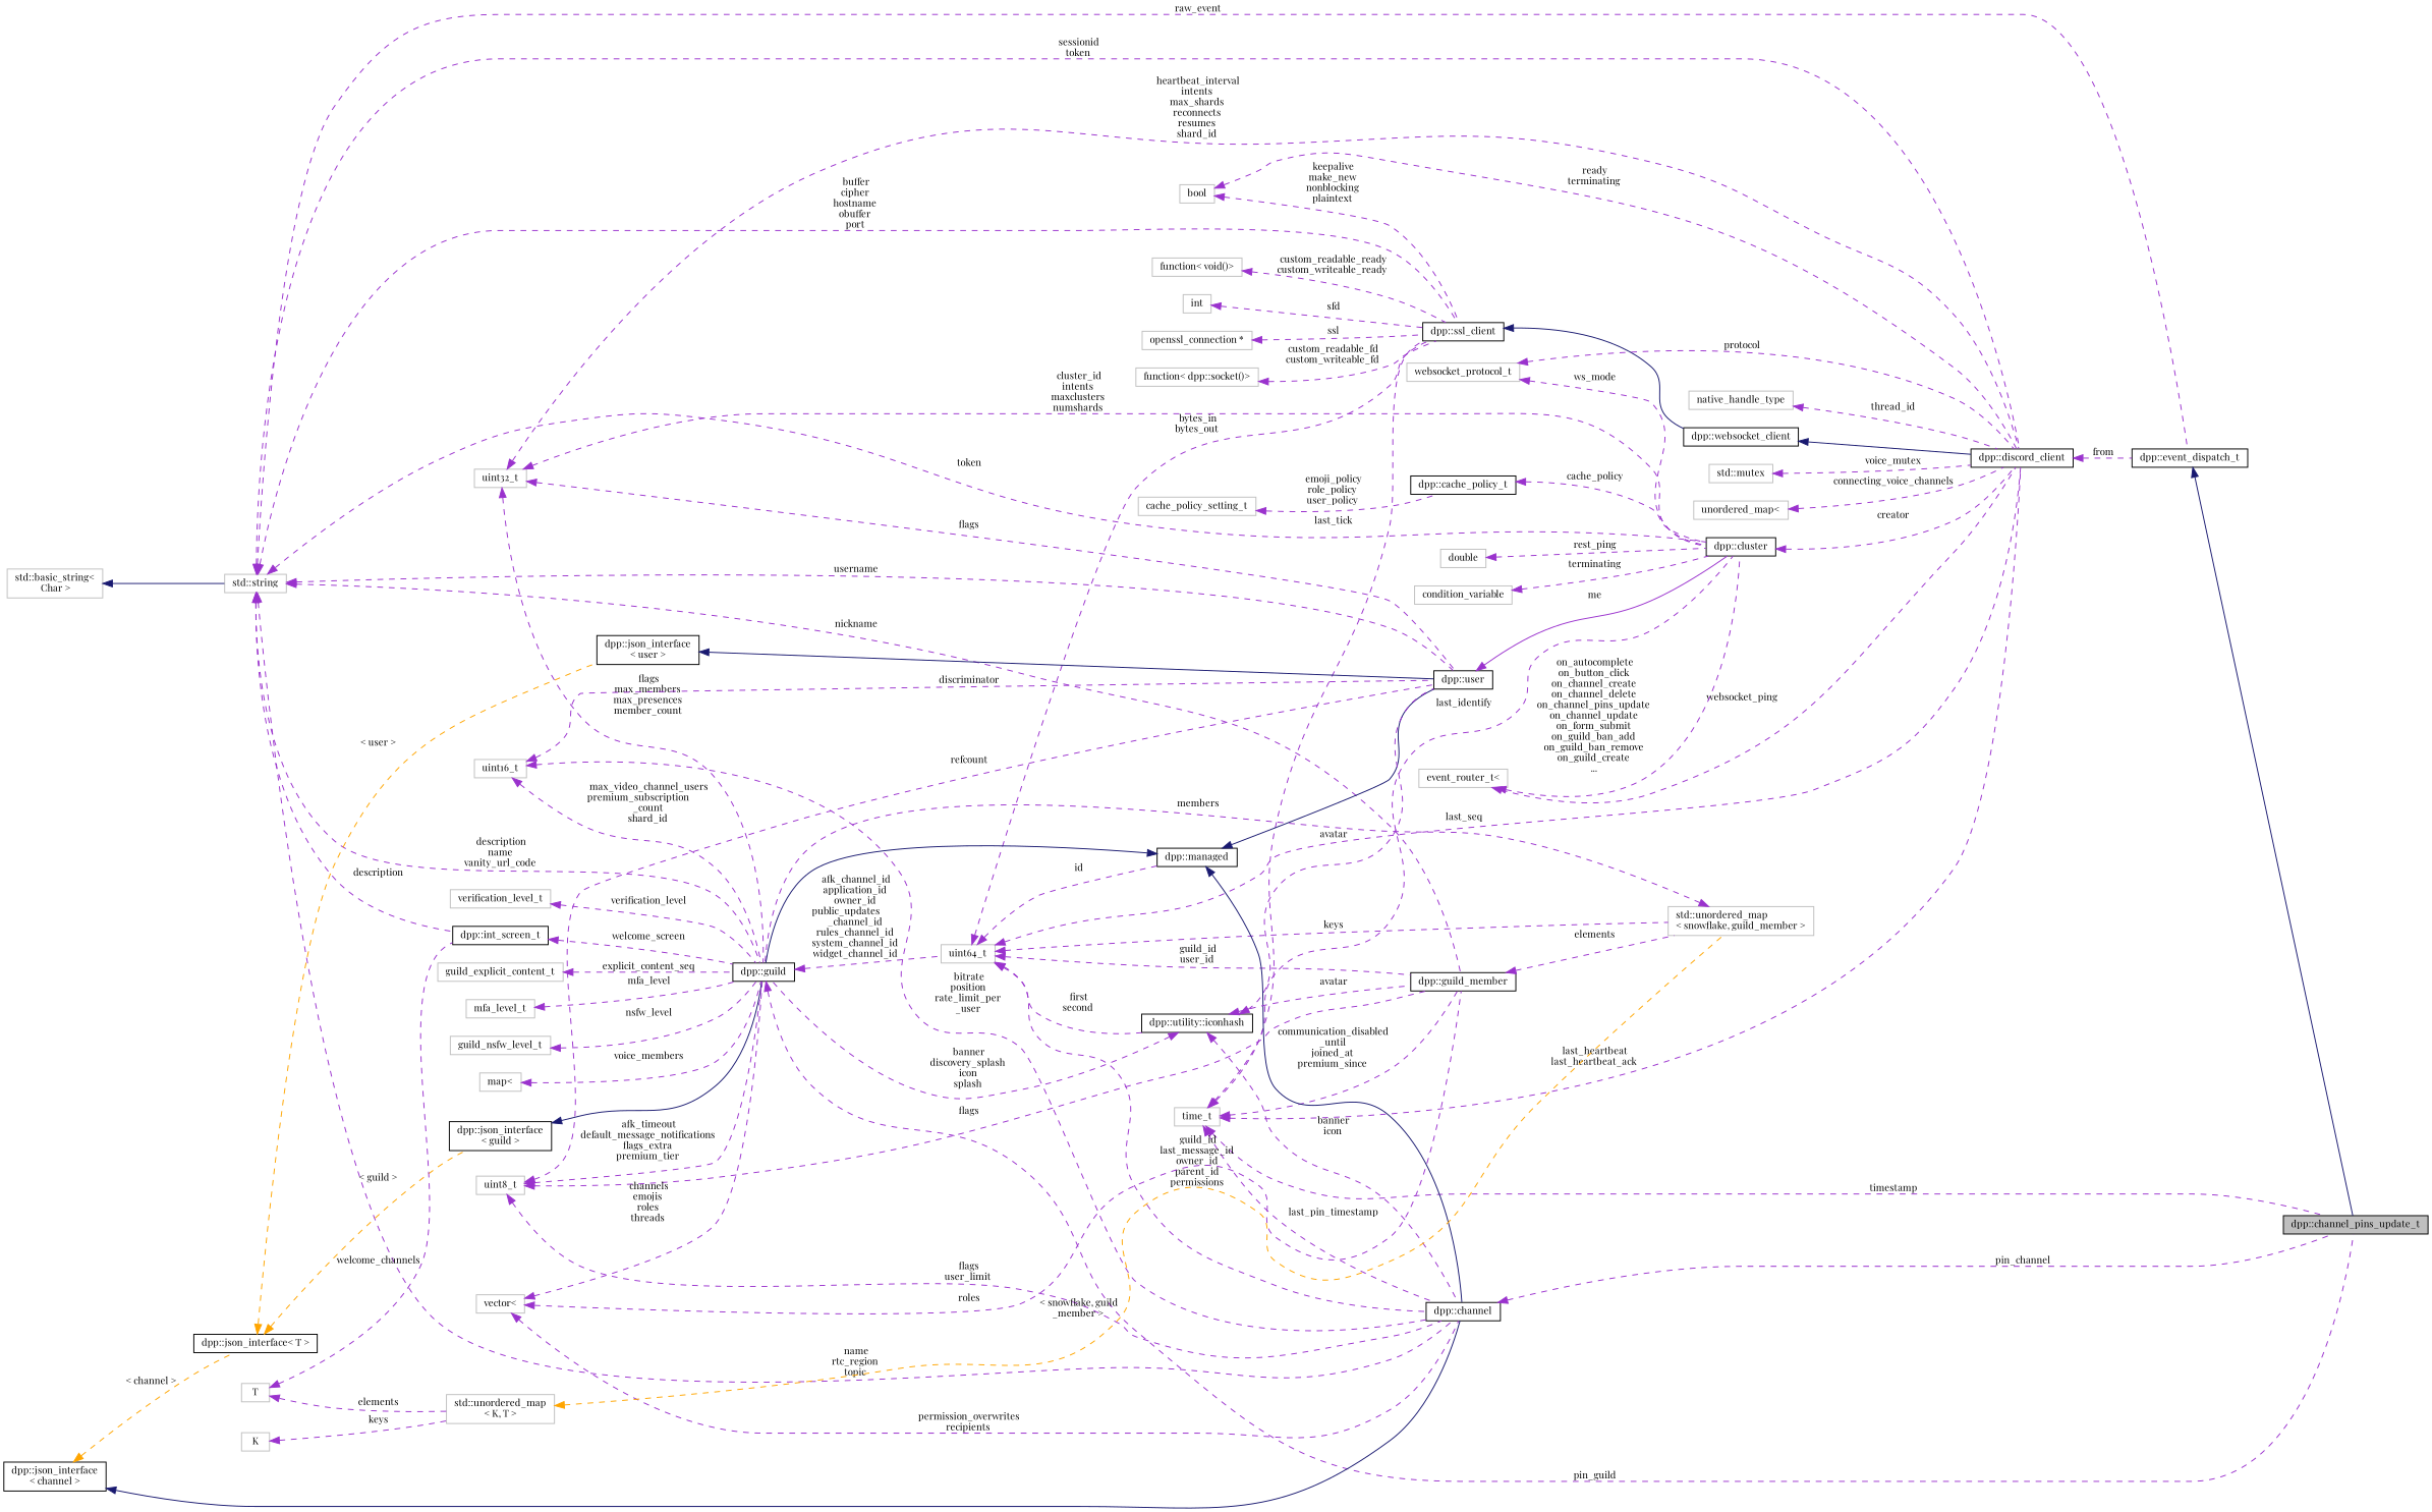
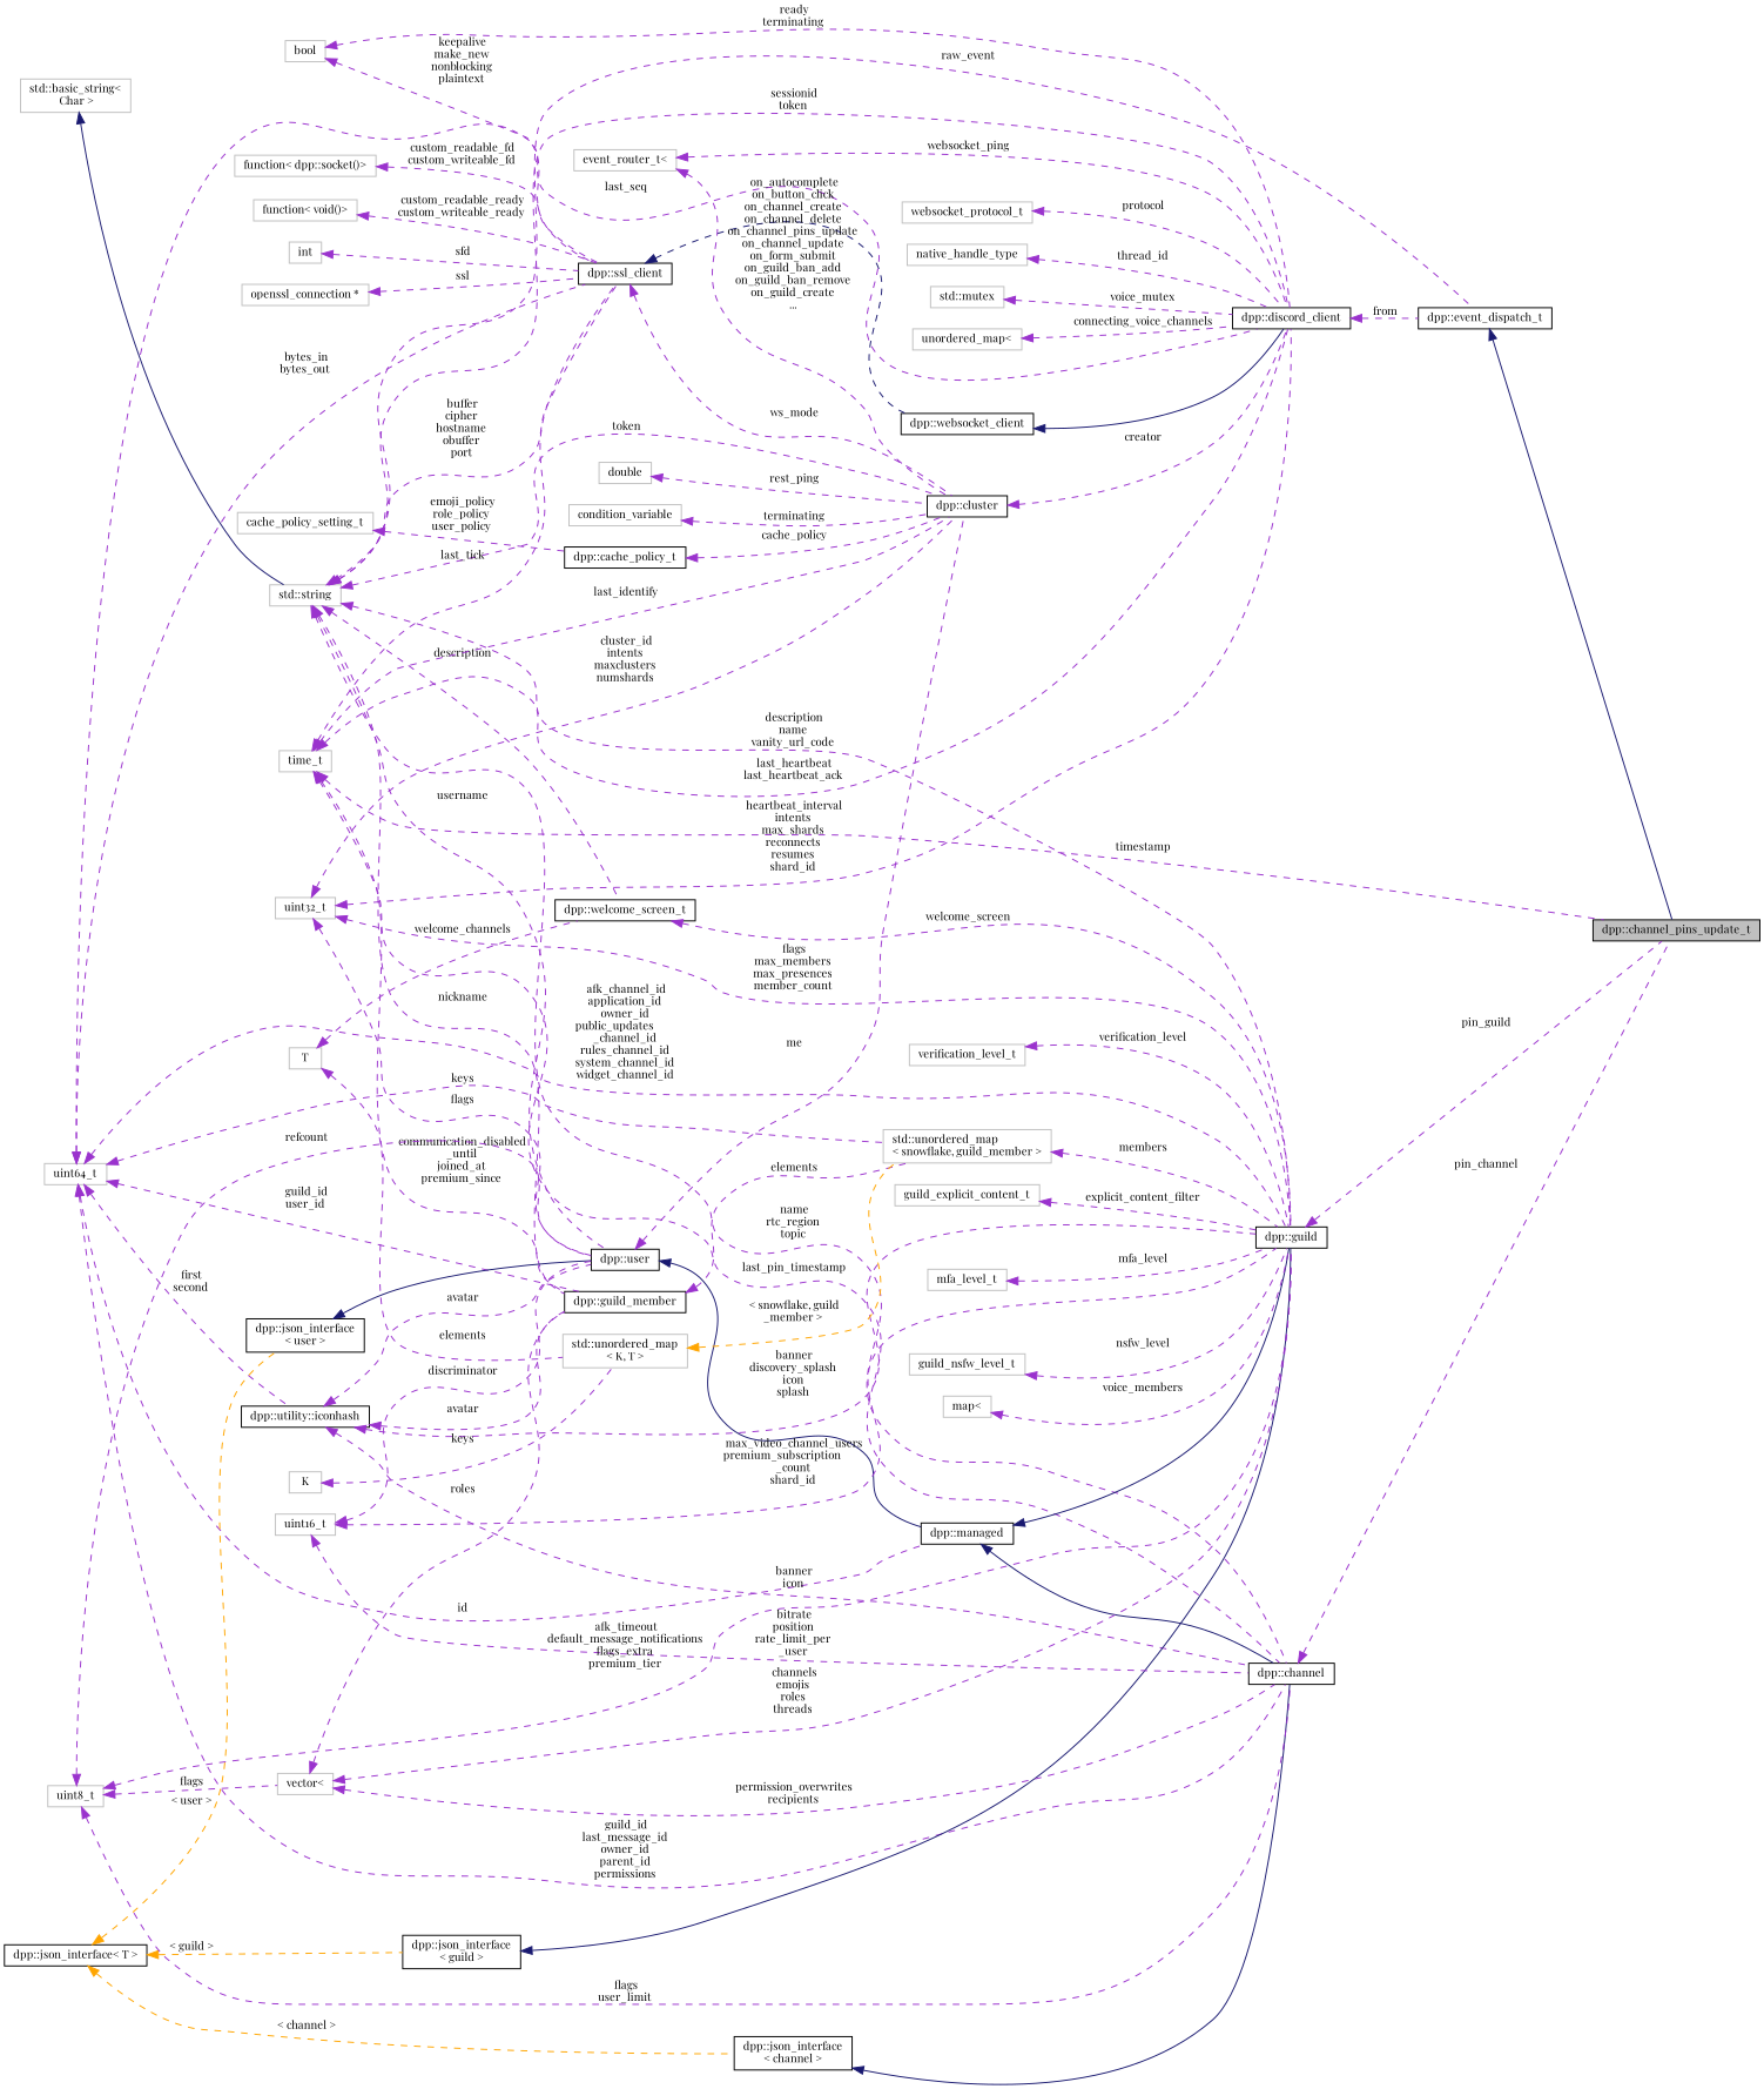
  digraph {
    fontname="Playfair Display"
    rankdir=LR
    node [color=grey75 fontname="Playfair Display" fontsize=10 shape=record]
    edge [color=darkorchid3 dir=back fontname="Playfair Display" fontsize=10 labelfontname=Helvetica labelfontsize=10 style=dashed]
    n1 [color=black fillcolor=grey75 fontcolor=black height=0.2 label="dpp::channel_pins_update_t" style=filled width=0.4]
    n2 [color=black height=0.2 label="dpp::event_dispatch_t" width=0.4]
    n3 [height=0.2 label="std::string" width=0.4]
    n4 [color=black height=0.2 label="dpp::discord_client" width=0.4]
    n5 [color=black height=0.2 label="dpp::ssl_client" width=0.4]
    n6 [color=black height=0.2 label="dpp::cluster" width=0.4]
    n7 [color=black height=0.2 label="dpp::user" width=0.4]
    n8 [color=black height=0.2 label="dpp::guild" width=0.4]
    n9 [color=black height=0.2 label="dpp::guild_member" width=0.4]
-   n10 [color=black height=0.2 label="dpp::int_screen_t" width=0.4]
+   n10 [color=black height=0.2 label="dpp::welcome_screen_t" width=0.4]
    n11 [color=black height=0.2 label="dpp::channel" width=0.4]
    n12 [color=black height=0.2 label="dpp::websocket_client" width=0.4]
    n13 [height=0.2 label="std::unordered_map\l\< snowflake, guild_member \>" width=0.4]
    n14 [height=0.2 label="std::basic_string\<\l Char \>" width=0.4]
    n15 [height=0.2 label=bool width=0.4]
    n16 [height=0.2 label=int width=0.4]
    n17 [height=0.2 label="openssl_connection *" width=0.4]
    n18 [height=0.2 label=time_t width=0.4]
    n19 [height=0.2 label=uint64_t width=0.4]
    n20 [color=black height=0.2 label="dpp::managed" width=0.4]
    n21 [color=black height=0.2 label="dpp::utility::iconhash" width=0.4]
    n22 [height=0.2 label="function\< dpp::socket()\>" width=0.4]
    n23 [height=0.2 label="function\< void()\>" width=0.4]
    n24 [height=0.2 label=uint32_t width=0.4]
    n25 [height=0.2 label=double width=0.4]
    n26 [color=black height=0.2 label="dpp::json_interface\l\< user \>" width=0.4]
    n27 [color=black height=0.2 label="dpp::json_interface\< T \>" width=0.4]
    n28 [color=black height=0.2 label="dpp::json_interface\l\< guild \>" width=0.4]
    n29 [color=black height=0.2 label="dpp::json_interface\l\< channel \>" width=0.4]
    n30 [height=0.2 label=uint16_t width=0.4]
    n31 [height=0.2 label=uint8_t width=0.4]
    n32 [color=black height=0.2 label="dpp::cache_policy_t" width=0.4]
    n33 [height=0.2 label=cache_policy_setting_t width=0.4]
    n34 [height=0.2 label=websocket_protocol_t width=0.4]
    n35 [height=0.2 label=condition_variable width=0.4]
    n36 [height=0.2 label="event_router_t\<" width=0.4]
    n37 [height=0.2 label=native_handle_type width=0.4]
    n38 [height=0.2 label="std::mutex" width=0.4]
    n39 [height=0.2 label="unordered_map\<" width=0.4]
    n40 [height=0.2 label="vector\<" width=0.4]
    n41 [height=0.2 label="map\<" width=0.4]
    n42 [height=0.2 label="std::unordered_map\l\< K, T \>" width=0.4]
    n43 [height=0.2 label=K width=0.4]
    n44 [height=0.2 label=T width=0.4]
    n45 [height=0.2 label=verification_level_t width=0.4]
    n46 [height=0.2 label=guild_explicit_content_t width=0.4]
    n47 [height=0.2 label=mfa_level_t width=0.4]
    n48 [height=0.2 label=guild_nsfw_level_t width=0.4]
    n2 -> n1 [color=midnightblue style=solid]
    n3 -> n2 [label=" raw_event"]
    n3 -> n4 [label=" sessionid\ntoken"]
    n3 -> n5 [label=" buffer\ncipher\nhostname\nobuffer\nport"]
    n3 -> n6 [label=" token"]
    n3 -> n7 [label=" username"]
    n3 -> n8 [label=" description\nname\nvanity_url_code"]
    n3 -> n9 [label=" nickname"]
    n3 -> n10 [label=" description"]
    n3 -> n11 [label=" name\nrtc_region\ntopic"]
    n4 -> n2 [label=" from"]
-   n5 -> n12 [color=midnightblue style=solid]
+   n5 -> n12 [color=midnightblue]
    n6 -> n4 [label=" creator"]
-   n7 -> n6 [label=" me" style=solid]
+   n7 -> n6 [label=" me"]
    n8 -> n1 [label=" pin_guild"]
    n9 -> n13 [label=" elements"]
    n10 -> n8 [label=" welcome_screen"]
    n11 -> n1 [label=" pin_channel"]
    n12 -> n4 [color=midnightblue style=solid]
    n13 -> n8 [label=" members"]
    n14 -> n3 [color=midnightblue style=solid]
    n15 -> n4 [label=" ready\nterminating"]
    n15 -> n5 [label=" keepalive\nmake_new\nnonblocking\nplaintext"]
    n16 -> n5 [label=" sfd"]
    n17 -> n5 [label=" ssl"]
    n18 -> n1 [label=" timestamp"]
    n18 -> n4 [label=" last_heartbeat\nlast_heartbeat_ack"]
    n18 -> n5 [label=" last_tick"]
    n18 -> n6 [label=" last_identify"]
    n18 -> n9 [label=" communication_disabled\l_until\njoined_at\npremium_since"]
    n18 -> n11 [label=" last_pin_timestamp"]
    n19 -> n4 [label=" last_seq"]
    n19 -> n5 [label=" bytes_in\nbytes_out"]
-   n8 -> n19 [label=" afk_channel_id\napplication_id\nowner_id\npublic_updates\l_channel_id\nrules_channel_id\nsystem_channel_id\nwidget_channel_id"]
+   n19 -> n8 [label=" afk_channel_id\napplication_id\nowner_id\npublic_updates\l_channel_id\nrules_channel_id\nsystem_channel_id\nwidget_channel_id"]
    n19 -> n9 [label=" guild_id\nuser_id"]
    n19 -> n11 [label=" guild_id\nlast_message_id\nowner_id\nparent_id\npermissions"]
    n19 -> n13 [label=" keys"]
    n19 -> n20 [label=" id"]
    n19 -> n21 [label=" first\nsecond"]
-   n20 -> n7 [color=midnightblue style=solid]
+   n7 -> n20 [color=midnightblue style=solid]
    n20 -> n8 [color=midnightblue style=solid]
    n20 -> n11 [color=midnightblue style=solid]
    n21 -> n7 [label=" avatar"]
    n21 -> n8 [label=" banner\ndiscovery_splash\nicon\nsplash"]
    n21 -> n9 [label=" avatar"]
    n21 -> n11 [label=" banner\nicon"]
    n22 -> n5 [label=" custom_readable_fd\ncustom_writeable_fd"]
    n23 -> n5 [label=" custom_readable_ready\ncustom_writeable_ready"]
    n24 -> n4 [label=" heartbeat_interval\nintents\nmax_shards\nreconnects\nresumes\nshard_id"]
    n24 -> n6 [label=" cluster_id\nintents\nmaxclusters\nnumshards"]
    n24 -> n7 [label=" flags"]
    n24 -> n8 [label=" flags\nmax_members\nmax_presences\nmember_count"]
    n25 -> n6 [label=" rest_ping"]
    n26 -> n7 [color=midnightblue style=solid]
    n27 -> n26 [color=orange label=" \< user \>"]
    n27 -> n28 [color=orange label=" \< guild \>"]
-   n29 -> n27 [color=orange label=" \< channel \>"]
+   n27 -> n29 [color=orange label=" \< channel \>"]
    n28 -> n8 [color=midnightblue style=solid]
    n29 -> n11 [color=midnightblue style=solid]
    n30 -> n7 [label=" discriminator"]
    n30 -> n8 [label=" max_video_channel_users\npremium_subscription\l_count\nshard_id"]
    n30 -> n11 [label=" bitrate\nposition\nrate_limit_per\l_user"]
    n31 -> n7 [label=" refcount"]
    n31 -> n8 [label=" afk_timeout\ndefault_message_notifications\nflags_extra\npremium_tier"]
-   n31 -> n9 [label=" flags"]
+   n31 -> n40 [label=" flags"]
    n31 -> n11 [label=" flags\nuser_limit"]
    n32 -> n6 [label=" cache_policy"]
    n33 -> n32 [label=" emoji_policy\nrole_policy\nuser_policy"]
    n34 -> n4 [label=" protocol"]
-   n34 -> n6 [label=" ws_mode"]
+   n5 -> n6 [label=" ws_mode"]
    n35 -> n6 [label=" terminating"]
    n36 -> n4 [label=" websocket_ping"]
    n36 -> n6 [label=" on_autocomplete\non_button_click\non_channel_create\non_channel_delete\non_channel_pins_update\non_channel_update\non_form_submit\non_guild_ban_add\non_guild_ban_remove\non_guild_create\n..."]
    n37 -> n4 [label=" thread_id"]
    n38 -> n4 [label=" voice_mutex"]
    n39 -> n4 [label=" connecting_voice_channels"]
    n40 -> n8 [label=" channels\nemojis\nroles\nthreads"]
    n40 -> n9 [label=" roles"]
    n40 -> n11 [label=" permission_overwrites\nrecipients"]
    n41 -> n8 [label=" voice_members"]
    n42 -> n13 [color=orange label=" \< snowflake, guild\l_member \>"]
    n43 -> n42 [label=" keys"]
    n44 -> n10 [label=" welcome_channels"]
    n44 -> n42 [label=" elements"]
    n45 -> n8 [label=" verification_level"]
-   n46 -> n8 [label=" explicit_content_seq"]
+   n46 -> n8 [label=" explicit_content_filter"]
    n47 -> n8 [label=" mfa_level"]
    n48 -> n8 [label=" nsfw_level"]
  }
